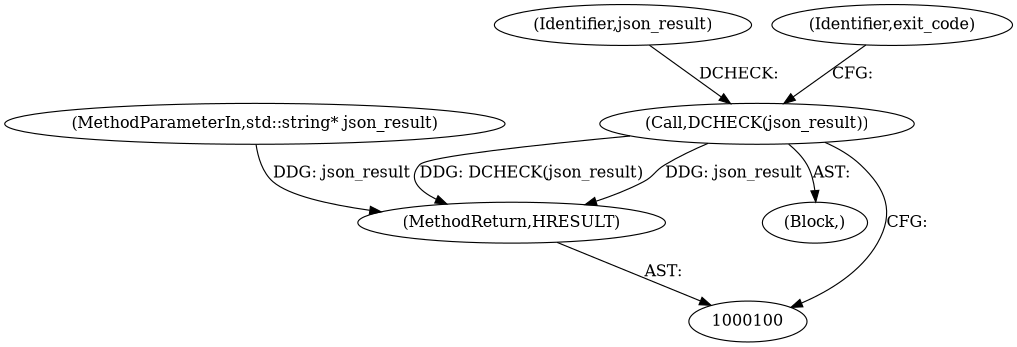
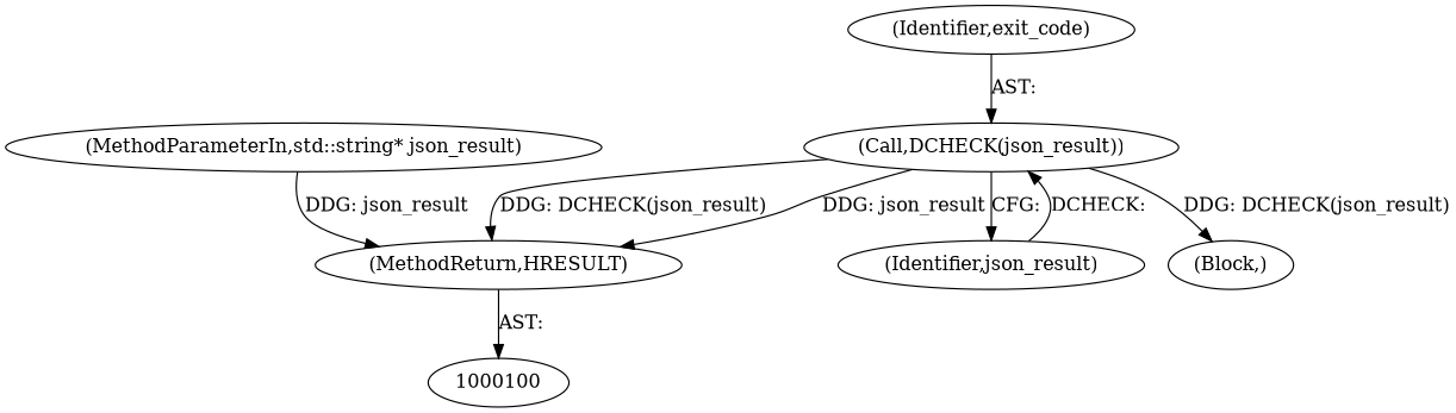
  digraph {
    n1 [label="(Call,DCHECK(json_result))"]
    n2 [label="(Identifier,json_result)"]
    n3 [label="(MethodReturn,HRESULT)"]
    n4 [label="(Block,)"]
    1000100
    n6 [label="(MethodParameterIn,std::string* json_result)"]
    n7 [label="(Identifier,exit_code)"]
-   n1 -> 1000100 [label="CFG: "]
+   n1 -> n2 [label="CFG: "]
    n1 -> n3 [label="DDG: DCHECK(json_result)"]
    n1 -> n3 [label="DDG: json_result"]
-   n1 -> n4 [label="AST: "]
+   n1 -> n4 [label="DDG: DCHECK(json_result)"]
    n2 -> n1 [label="DCHECK: "]
    n3 -> 1000100 [label="AST: "]
    n6 -> n3 [label="DDG: json_result"]
-   n7 -> n1 [label="CFG: "]
+   n7 -> n1 [label="AST: "]
  }
